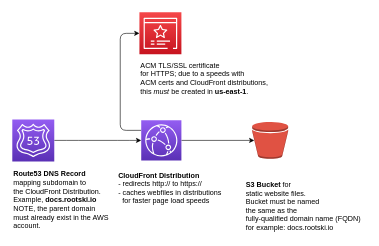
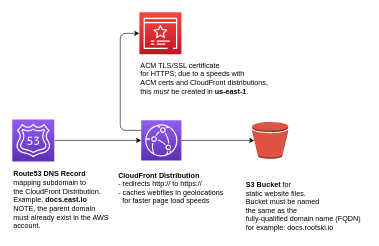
  <mxCell id="0" />
  <mxCell id="1" parent="0" />
  <mxCell id="2" value="" style="outlineConnect=0;dashed=0;verticalLabelPosition=bottom;verticalAlign=top;align=center;html=1;shape=mxgraph.aws3.bucket;fillColor=#E05243;gradientColor=none;" vertex="1" parent="1"><mxGeometry x="420" y="202.75" width="60" height="61.5" as="geometry" /></mxCell>
  <mxCell id="3" value="&lt;div style=&quot;text-align: left&quot;&gt;&lt;b&gt;S3 Bucket&lt;/b&gt;&lt;span&gt; for&lt;/span&gt;&lt;/div&gt;&lt;div style=&quot;text-align: left&quot;&gt;&lt;span&gt;static website files.&lt;/span&gt;&lt;/div&gt;&lt;div style=&quot;text-align: left&quot;&gt;&lt;span&gt;Bucket must be named&lt;/span&gt;&lt;/div&gt;&lt;div style=&quot;text-align: left&quot;&gt;&lt;span&gt;the same as the&lt;/span&gt;&lt;/div&gt;&lt;div style=&quot;text-align: left&quot;&gt;&lt;span&gt;fully-qualified domain name (FQDN)&lt;/span&gt;&lt;/div&gt;&lt;div style=&quot;text-align: left&quot;&gt;&lt;span&gt;for example: docs.rootski.io&lt;/span&gt;&lt;/div&gt;" style="text;html=1;align=center;verticalAlign=middle;resizable=0;points=[];autosize=1;strokeColor=none;fillColor=none;" vertex="1" parent="1"><mxGeometry x="400" y="297.75" width="210" height="90" as="geometry" /></mxCell>
  <mxCell id="4" style="edgeStyle=none;html=1;entryX=0.06;entryY=0.5;entryDx=0;entryDy=0;entryPerimeter=0;" edge="1" parent="1" source="6" target="2"><mxGeometry relative="1" as="geometry" /></mxCell>
  <mxCell id="5" style="edgeStyle=orthogonalEdgeStyle;html=1;exitX=0;exitY=0.25;exitDx=0;exitDy=0;exitPerimeter=0;entryX=0;entryY=0.5;entryDx=0;entryDy=0;entryPerimeter=0;" edge="1" parent="1" source="6" target="8"><mxGeometry relative="1" as="geometry"><mxPoint x="180" y="60" as="targetPoint" /><Array as="points"><mxPoint x="200" y="217" /><mxPoint x="200" y="55" /></Array></mxGeometry></mxCell>
  <mxCell id="6" value="" style="sketch=0;points=[[0,0,0],[0.25,0,0],[0.5,0,0],[0.75,0,0],[1,0,0],[0,1,0],[0.25,1,0],[0.5,1,0],[0.75,1,0],[1,1,0],[0,0.25,0],[0,0.5,0],[0,0.75,0],[1,0.25,0],[1,0.5,0],[1,0.75,0]];outlineConnect=0;fontColor=#232F3E;gradientColor=#945DF2;gradientDirection=north;fillColor=#5A30B5;strokeColor=#ffffff;dashed=0;verticalLabelPosition=bottom;verticalAlign=top;align=center;html=1;fontSize=12;fontStyle=0;aspect=fixed;shape=mxgraph.aws4.resourceIcon;resIcon=mxgraph.aws4.cloudfront;" vertex="1" parent="1"><mxGeometry x="235" y="200" width="67" height="67" as="geometry" /></mxCell>
- <mxCell id="7" value="&lt;b&gt;CloudFront Distribution&lt;br&gt;&lt;/b&gt;- redirects http:// to https://&lt;br&gt;- caches webfiles in distributions&lt;br&gt;&amp;nbsp; for faster page load speeds" style="text;html=1;align=left;verticalAlign=middle;resizable=0;points=[];autosize=1;strokeColor=none;fillColor=none;" vertex="1" parent="1"><mxGeometry x="195" y="282.75" width="190" height="60" as="geometry" /></mxCell>
+ <mxCell id="7" value="&lt;b&gt;CloudFront Distribution&lt;br&gt;&lt;/b&gt;- redirects http:// to https://&lt;br&gt;- caches webfiles in geolocations&lt;br&gt;&amp;nbsp; for faster page load speeds" style="text;html=1;align=left;verticalAlign=middle;resizable=0;points=[];autosize=1;strokeColor=none;fillColor=none;" vertex="1" parent="1"><mxGeometry x="195" y="282.75" width="190" height="60" as="geometry" /></mxCell>
  <mxCell id="8" value="" style="sketch=0;points=[[0,0,0],[0.25,0,0],[0.5,0,0],[0.75,0,0],[1,0,0],[0,1,0],[0.25,1,0],[0.5,1,0],[0.75,1,0],[1,1,0],[0,0.25,0],[0,0.5,0],[0,0.75,0],[1,0.25,0],[1,0.5,0],[1,0.75,0]];outlineConnect=0;fontColor=#232F3E;gradientColor=#F54749;gradientDirection=north;fillColor=#C7131F;strokeColor=#ffffff;dashed=0;verticalLabelPosition=bottom;verticalAlign=top;align=center;html=1;fontSize=12;fontStyle=0;aspect=fixed;shape=mxgraph.aws4.resourceIcon;resIcon=mxgraph.aws4.certificate_manager_3;" vertex="1" parent="1"><mxGeometry x="232" y="20" width="70" height="70" as="geometry" /></mxCell>
  <mxCell id="9" value="ACM TLS/SSL certificate&lt;br&gt;&lt;div&gt;&lt;span&gt;for HTTPS; due to a speeds with&lt;/span&gt;&lt;/div&gt;&lt;div&gt;&lt;span&gt;ACM certs and CloudFront distributions,&lt;/span&gt;&lt;/div&gt;&lt;div&gt;&lt;span&gt;this &lt;i&gt;must&lt;/i&gt;&amp;nbsp;be created in &lt;b&gt;us-east-1&lt;/b&gt;.&lt;/span&gt;&lt;/div&gt;" style="text;html=1;align=left;verticalAlign=middle;resizable=0;points=[];autosize=1;strokeColor=none;fillColor=none;" vertex="1" parent="1"><mxGeometry x="232" y="100" width="230" height="60" as="geometry" /></mxCell>
  <mxCell id="10" style="edgeStyle=entityRelationEdgeStyle;html=1;" edge="1" parent="1" source="11" target="6"><mxGeometry relative="1" as="geometry" /></mxCell>
  <mxCell id="11" value="" style="sketch=0;points=[[0,0,0],[0.25,0,0],[0.5,0,0],[0.75,0,0],[1,0,0],[0,1,0],[0.25,1,0],[0.5,1,0],[0.75,1,0],[1,1,0],[0,0.25,0],[0,0.5,0],[0,0.75,0],[1,0.25,0],[1,0.5,0],[1,0.75,0]];outlineConnect=0;fontColor=#232F3E;gradientColor=#945DF2;gradientDirection=north;fillColor=#5A30B5;strokeColor=#ffffff;dashed=0;verticalLabelPosition=bottom;verticalAlign=top;align=center;html=1;fontSize=12;fontStyle=0;aspect=fixed;shape=mxgraph.aws4.resourceIcon;resIcon=mxgraph.aws4.route_53;" vertex="1" parent="1"><mxGeometry x="20" y="198.5" width="70" height="70" as="geometry" /></mxCell>
- <mxCell id="12" value="&lt;b&gt;Route53 DNS Record&lt;br&gt;&lt;/b&gt;mapping subdomain to&lt;br&gt;the CloudFront Distribution.&lt;br&gt;Example, &lt;b&gt;docs.rootski.io&lt;/b&gt;&lt;br&gt;NOTE, the parent domain&lt;br&gt;must already exist in the AWS&lt;br&gt;account." style="text;html=1;align=left;verticalAlign=middle;resizable=0;points=[];autosize=1;strokeColor=none;fillColor=none;" vertex="1" parent="1"><mxGeometry x="20" y="282.75" width="170" height="100" as="geometry" /></mxCell>
+ <mxCell id="12" value="&lt;b&gt;Route53 DNS Record&lt;br&gt;&lt;/b&gt;mapping subdomain to&lt;br&gt;the CloudFront Distribution.&lt;br&gt;Example, &lt;b&gt;docs.east.io&lt;/b&gt;&lt;br&gt;NOTE, the parent domain&lt;br&gt;must already exist in the AWS&lt;br&gt;account." style="text;html=1;align=left;verticalAlign=middle;resizable=0;points=[];autosize=1;strokeColor=none;fillColor=none;" vertex="1" parent="1"><mxGeometry x="20" y="282.75" width="170" height="100" as="geometry" /></mxCell>
